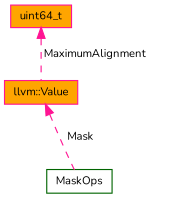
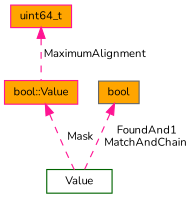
  digraph {
    fontname=Nunito
    node [color=deeppink fillcolor=orange fontname=Nunito fontsize=10 shape=record style=filled]
    edge [color=deeppink dir=back fontname=Nunito fontsize=10 labelfontname=Helvetica labelfontsize=10 style=dashed]
-   n1 [color=darkgreen fillcolor=white fontcolor=black height=0.2 label=MaskOps width=0.4]
+   n1 [color=darkgreen fillcolor=white fontcolor=black height=0.2 label=Value width=0.4]
    n2 [height=0.2 label=uint64_t width=0.4]
-   n3 [height=0.2 label="llvm::Value" width=0.4]
+   n3 [height=0.2 label="bool::Value" width=0.4]
+   n4 [color=gray40 height=0.2 label=bool width=0.4]
    n2 -> n3 [label=" MaximumAlignment"]
    n3 -> n1 [label=" Mask"]
+   n4 -> n1 [label=" FoundAnd1\nMatchAndChain"]
  }
